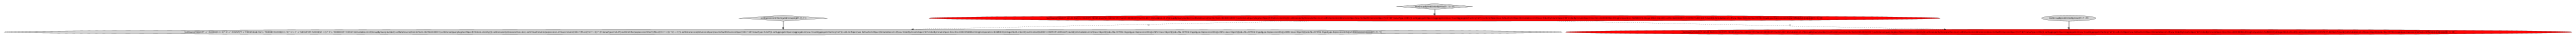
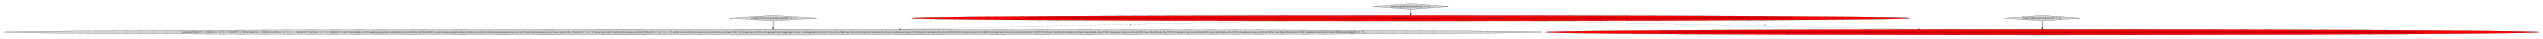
  digraph {
    fontname=Roboto
    node [fillcolor=lightgray shape=ellipse style=filled fontname=Roboto]
    edge [style=bold fontname=Roboto]
    n1 [fillcolor=red label="testQuery(\"SELECT cnt AS theCnt, COUNT(*) FROM druid.foo GROUP BY theCnt ORDER BY theCnt ASC\",ImmutableList.of(GroupByQuery.builder().setDataSource(CalciteTests.DATASOURCE1).setInterval(querySegmentSpec(Filtration.eternity())).setGranularity(Granularities.ALL).setDimensions(dimensionSpec(new DefaultDimensionSpec(\"cnt\",\"d0\",ValueType.LONG))).setAggregatorSpecs(aggregators(new CountAggregatorFactory(\"a0\"))).setLimitSpec(new DefaultLimitSpec(ImmutableList.of(new OrderByColumnSpec(\"d0\",OrderByColumnSpec.Direction.ASCENDING,StringComparators.NUMERIC)),Integer.MAX_VALUE)).setContext(QUERY_CONTEXT_DEFAULT).build()),ImmutableList.of(new Object((((edu.fdu.CPPDG.tinypdg.pe.ExpressionInfo@a7df0b))@@@3@@@['1', '0', '0']"]
    n2 [label="testQuery(\"SELECT\" + \" FLOOR(m1 / 2) * 2,\" + \" COUNT(*)\" + \"FROM druid.foo\" + \"WHERE FLOOR(m1 / 2) * 2 > -1\" + \"GROUP BY FLOOR(m1 / 2) * 2\" + \"ORDER BY 1 DESC\",ImmutableList.of(GroupByQuery.builder().setDataSource(CalciteTests.DATASOURCE1).setInterval(querySegmentSpec(Filtration.eternity())).setGranularity(Granularities.ALL).setVirtualColumns(expression_Virtual_Column(\"d0:v\",\"(floor((\"m1\" / 2)) * 2)\",ValueType.FLOAT)).setDimFilter(expressionFilter(\"((floor((\"m1\" / 2)) * 2) > -1)\")).setDimensions(dimensionSpec(new DefaultDimensionSpec(\"d0:v\",\"d0\",ValueType.FLOAT))).setAggregatorSpecs(aggregators(new CountAggregatorFactory(\"a0\"))).setLimitSpec(new DefaultLimitSpec(ImmutableList.of(new OrderByColumnSpec(\"d0\",OrderByColumnSpec.Direction.DESCENDING,StringComparators.NUMERIC)),Integer.MAX_VALUE)).setContext(QUERY_CONTEXT_DEFAULT).build()),ImmutableList.of(new Object((((edu.fdu.CPPDG.tinypdg.pe.ExpressionInfo@a7dfc7,new Object((((edu.fdu.CPPDG.tinypdg.pe.ExpressionInfo@a7dfcc,new Object((((edu.fdu.CPPDG.tinypdg.pe.ExpressionInfo@a7dfd1,new Object((((edu.fdu.CPPDG.tinypdg.pe.ExpressionInfo@a7dfd6))@@@3@@@['0', '0', '1']"]
    n3 [fillcolor=red label="testQuery(\"SELECT cnt AS theCnt, COUNT(*) FROM druid.foo GROUP BY theCnt ORDER BY theCnt ASC\",ImmutableList.of(GroupByQuery.builder().setDataSource(CalciteTests.DATASOURCE1).setInterval(querySegmentSpec(Filtration.eternity())).setGranularity(Granularities.ALL).setDimensions(dimensions(new DefaultDimensionSpec(\"cnt\",\"d0\",ValueType.LONG))).setAggregatorSpecs(aggregators(new CountAggregatorFactory(\"a0\"))).setLimitSpec(new DefaultLimitSpec(ImmutableList.of(new OrderByColumnSpec(\"d0\",OrderByColumnSpec.Direction.ASCENDING,StringComparators.NUMERIC)),Integer.MAX_VALUE)).setContext(QUERY_CONTEXT_DEFAULT).build()),ImmutableList.of(new Object((((edu.fdu.CPPDG.tinypdg.pe.ExpressionInfo@a7df5e))@@@3@@@['0', '1', '0']"]
-   n4 [label="testGroupByAndOrderByAlias['0', '1', '0']"]
+   n4 [label="testGroupByAndOrderByAlias['0', '1', '0']" shape=diamond]
    n5 [label="testExpressionFilteringAndGrouping['0', '0', '1']" shape=diamond]
    n6 [label="testGroupByAndOrderByAlias['1', '0', '0']" shape=diamond]
    n1 -> n2 [label=0 style=dashed]
    n1 -> n3 [label=0 style=dashed]
    n4 -> n3
    n5 -> n2
    n6 -> n1
  }
